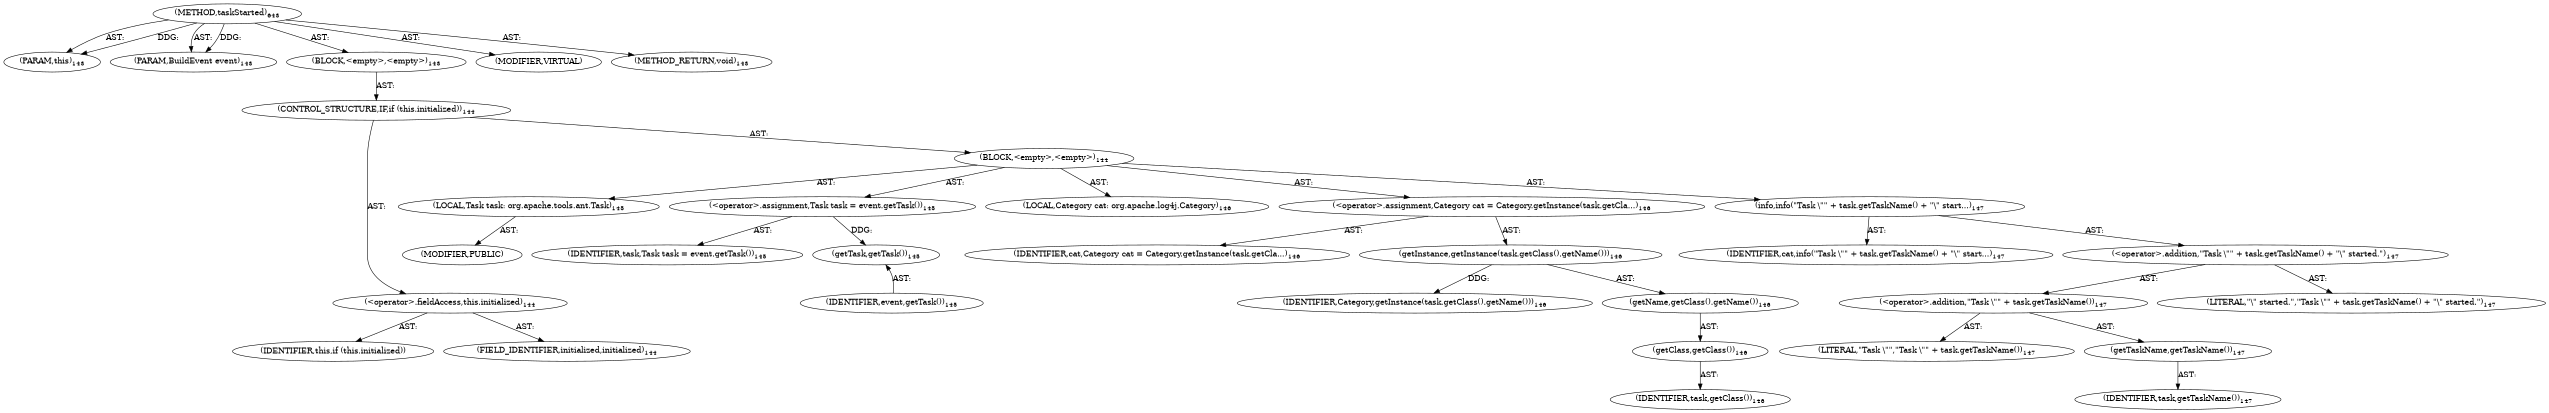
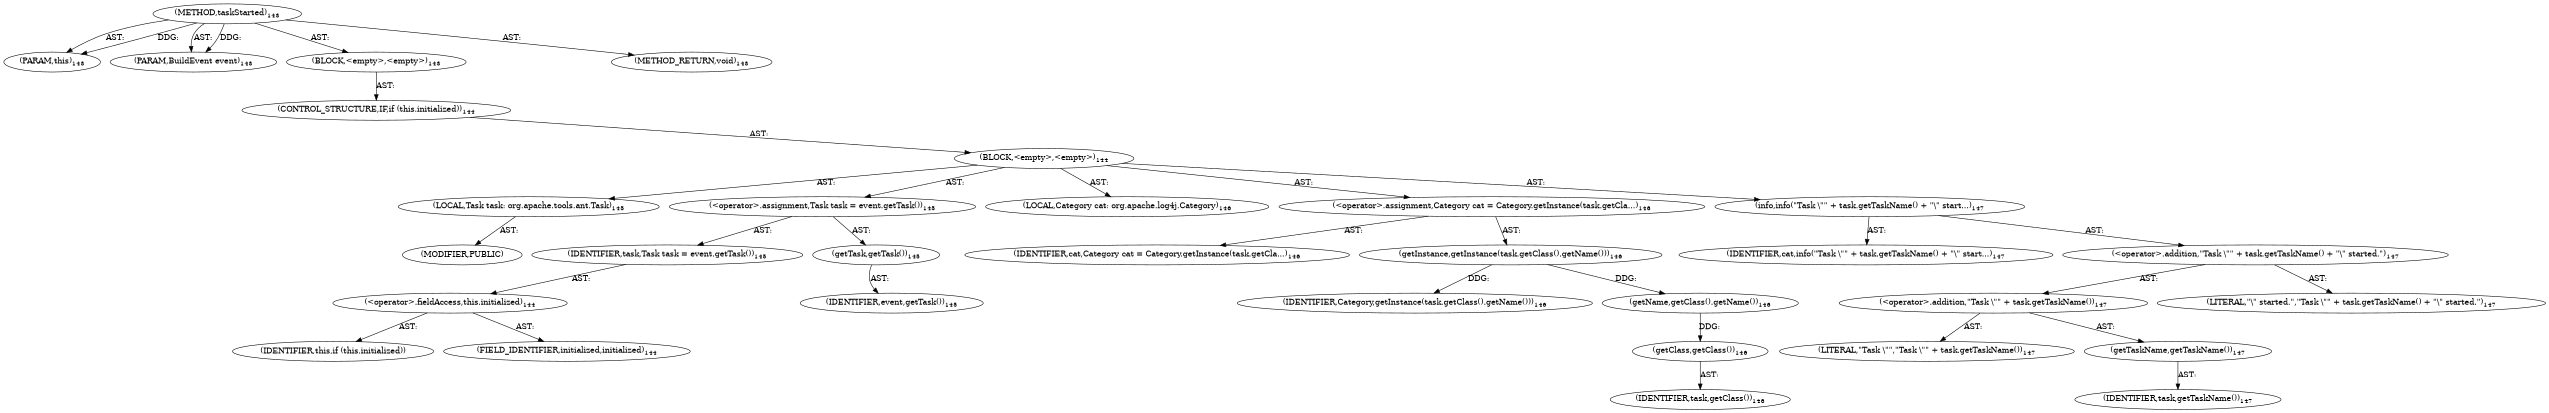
  digraph {
-   n1 [label=<(METHOD,taskStarted)<SUB>643</SUB>>]
+   n1 [label=<(METHOD,taskStarted)<SUB>143</SUB>>]
    n2 [label=<(PARAM,this)<SUB>143</SUB>>]
    n3 [label=<(PARAM,BuildEvent event)<SUB>143</SUB>>]
    n4 [label=<(BLOCK,&lt;empty&gt;,&lt;empty&gt;)<SUB>143</SUB>>]
-   n5 [label=<(MODIFIER,VIRTUAL)>]
    n6 [label=<(METHOD_RETURN,void)<SUB>143</SUB>>]
    n7 [label=<(CONTROL_STRUCTURE,IF,if (this.initialized))<SUB>144</SUB>>]
    n8 [label=<(MODIFIER,PUBLIC)>]
    n9 [label=<(&lt;operator&gt;.fieldAccess,this.initialized)<SUB>144</SUB>>]
    n10 [label=<(BLOCK,&lt;empty&gt;,&lt;empty&gt;)<SUB>144</SUB>>]
    n11 [label=<(IDENTIFIER,this,if (this.initialized))>]
    n12 [label=<(FIELD_IDENTIFIER,initialized,initialized)<SUB>144</SUB>>]
    n13 [label=<(LOCAL,Task task: org.apache.tools.ant.Task)<SUB>145</SUB>>]
    n14 [label=<(&lt;operator&gt;.assignment,Task task = event.getTask())<SUB>145</SUB>>]
    n15 [label=<(LOCAL,Category cat: org.apache.log4j.Category)<SUB>146</SUB>>]
    n16 [label=<(&lt;operator&gt;.assignment,Category cat = Category.getInstance(task.getCla...)<SUB>146</SUB>>]
    n17 [label=<(info,info(&quot;Task \&quot;&quot; + task.getTaskName() + &quot;\&quot; start...)<SUB>147</SUB>>]
    n18 [label=<(IDENTIFIER,task,Task task = event.getTask())<SUB>145</SUB>>]
    n19 [label=<(getTask,getTask())<SUB>145</SUB>>]
    n20 [label=<(IDENTIFIER,cat,Category cat = Category.getInstance(task.getCla...)<SUB>146</SUB>>]
    n21 [label=<(getInstance,getInstance(task.getClass().getName()))<SUB>146</SUB>>]
    n22 [label=<(IDENTIFIER,cat,info(&quot;Task \&quot;&quot; + task.getTaskName() + &quot;\&quot; start...)<SUB>147</SUB>>]
    n23 [label=<(&lt;operator&gt;.addition,&quot;Task \&quot;&quot; + task.getTaskName() + &quot;\&quot; started.&quot;)<SUB>147</SUB>>]
    n24 [label=<(IDENTIFIER,event,getTask())<SUB>145</SUB>>]
    n25 [label=<(IDENTIFIER,Category,getInstance(task.getClass().getName()))<SUB>146</SUB>>]
    n26 [label=<(getName,getClass().getName())<SUB>146</SUB>>]
    n27 [label=<(getClass,getClass())<SUB>146</SUB>>]
    n28 [label=<(IDENTIFIER,task,getClass())<SUB>146</SUB>>]
    n29 [label=<(&lt;operator&gt;.addition,&quot;Task \&quot;&quot; + task.getTaskName())<SUB>147</SUB>>]
    n30 [label=<(LITERAL,&quot;\&quot; started.&quot;,&quot;Task \&quot;&quot; + task.getTaskName() + &quot;\&quot; started.&quot;)<SUB>147</SUB>>]
    n31 [label=<(LITERAL,&quot;Task \&quot;&quot;,&quot;Task \&quot;&quot; + task.getTaskName())<SUB>147</SUB>>]
    n32 [label=<(getTaskName,getTaskName())<SUB>147</SUB>>]
    n33 [label=<(IDENTIFIER,task,getTaskName())<SUB>147</SUB>>]
    n1 -> n2 [label="AST: "]
    n1 -> n2 [label="DDG: "]
    n1 -> n3 [label="AST: "]
    n1 -> n3 [label="DDG: "]
    n1 -> n4 [label="AST: "]
-   n1 -> n5 [label="AST: "]
    n1 -> n6 [label="AST: "]
    n4 -> n7 [label="AST: "]
-   n7 -> n9 [label="AST: "]
+   n18 -> n9 [label="AST: "]
    n7 -> n10 [label="AST: "]
    n9 -> n11 [label="AST: "]
    n9 -> n12 [label="AST: "]
    n10 -> n13 [label="AST: "]
    n10 -> n14 [label="AST: "]
    n10 -> n15 [label="AST: "]
    n10 -> n16 [label="AST: "]
    n10 -> n17 [label="AST: "]
    n13 -> n8 [label="AST: "]
    n14 -> n18 [label="AST: "]
-   n14 -> n19 [label="DDG: "]
+   n14 -> n19 [label="AST: "]
    n16 -> n20 [label="AST: "]
    n16 -> n21 [label="AST: "]
    n17 -> n22 [label="AST: "]
    n17 -> n23 [label="AST: "]
-   n24 -> n19 [label="AST: "]
+   n19 -> n24 [label="AST: "]
    n21 -> n25 [label="DDG: "]
-   n21 -> n26 [label="AST: "]
+   n21 -> n26 [label="DDG: "]
    n23 -> n29 [label="AST: "]
    n23 -> n30 [label="AST: "]
-   n26 -> n27 [label="AST: "]
+   n26 -> n27 [label="DDG: "]
    n27 -> n28 [label="AST: "]
    n29 -> n31 [label="AST: "]
    n29 -> n32 [label="AST: "]
    n32 -> n33 [label="AST: "]
  }
